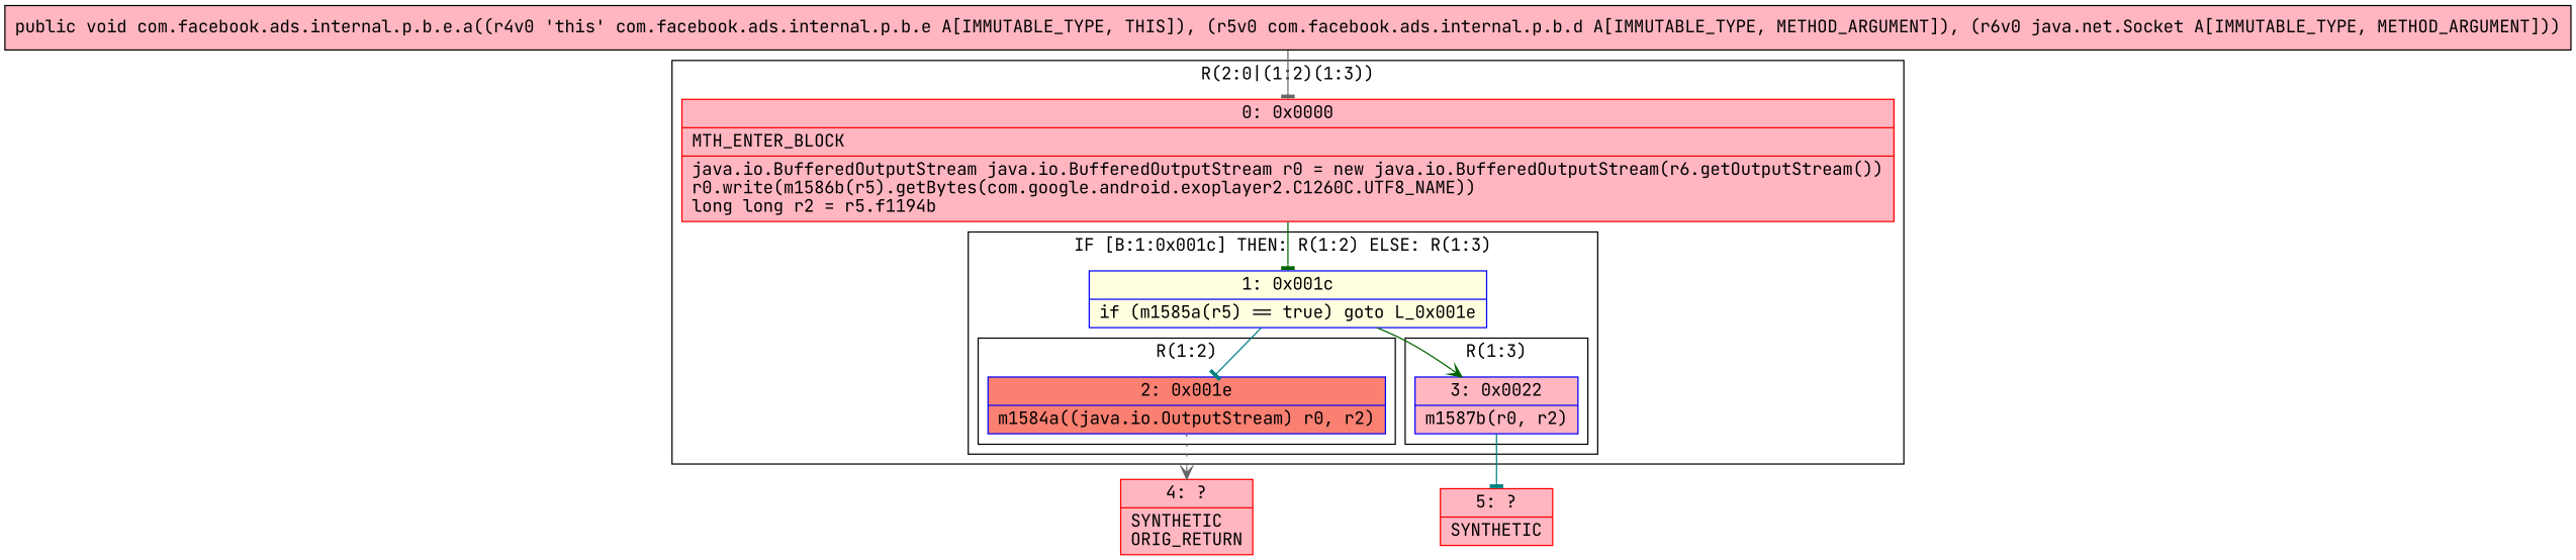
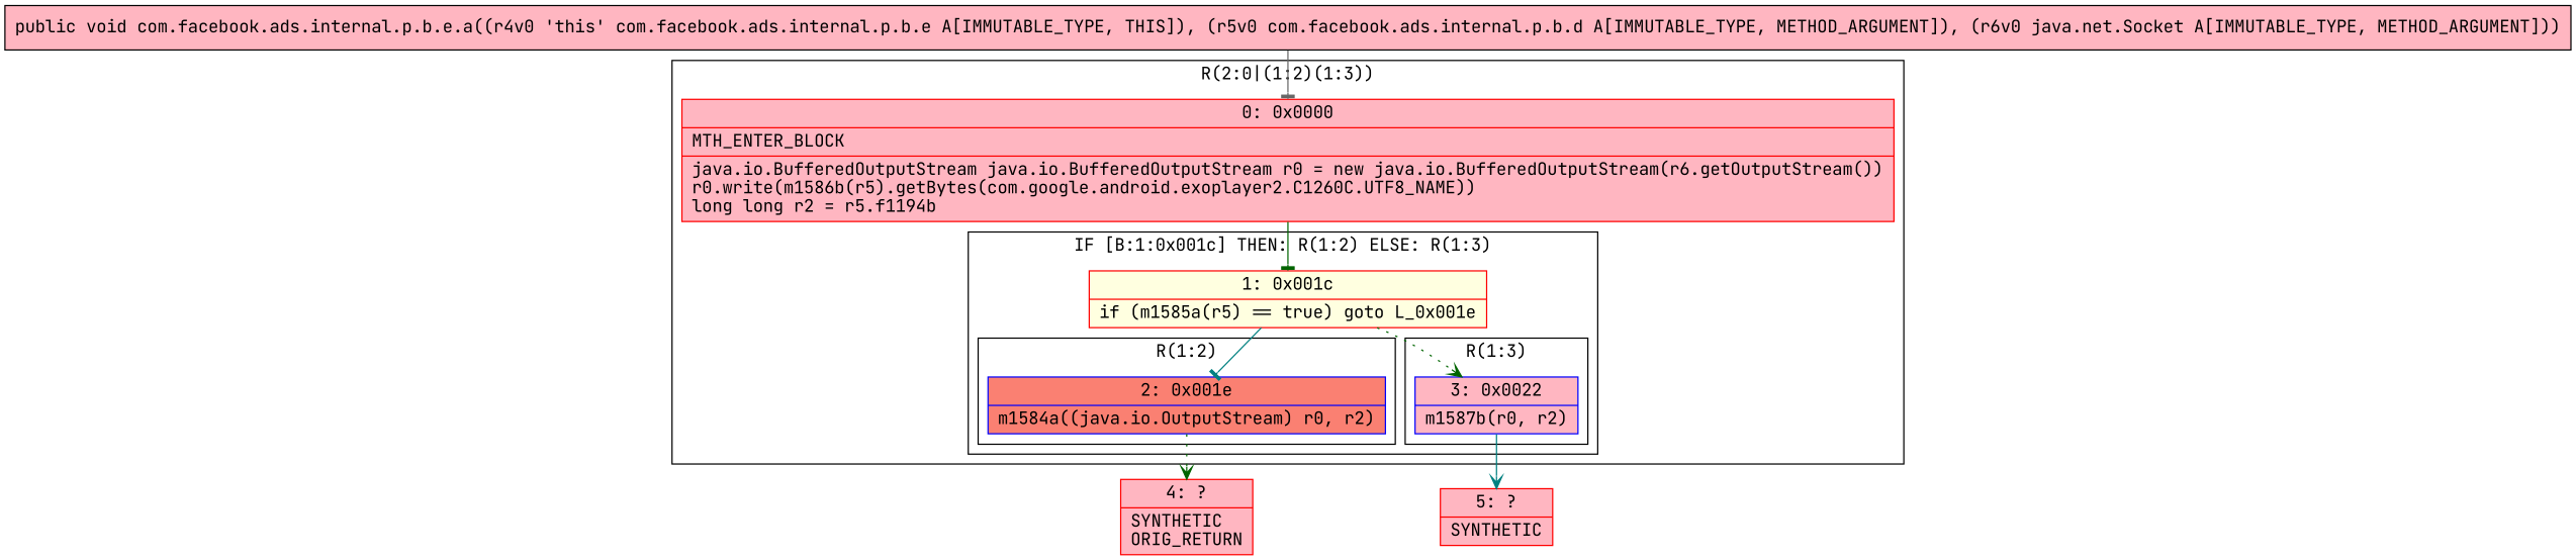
  digraph {
    fontname="JetBrains Mono"
    node [color=blue fillcolor=lightpink fontname="JetBrains Mono" shape=record style=filled]
    edge [arrowhead=tee color=gray40 fontname="JetBrains Mono" style=solid]
    n1 [fillcolor=salmon label="{2\:\ 0x001e|m1584a((java.io.OutputStream) r0, r2)\l}"]
    n2 [label="{3\:\ 0x0022|m1587b(r0, r2)\l}"]
-   n3 [fillcolor=lightyellow label="{1\:\ 0x001c|if (m1585a(r5) == true) goto L_0x001e\l}"]
+   n3 [color=red fillcolor=lightyellow label="{1\:\ 0x001c|if (m1585a(r5) == true) goto L_0x001e\l}"]
    n4 [color=red label="{0\:\ 0x0000|MTH_ENTER_BLOCK\l|java.io.BufferedOutputStream java.io.BufferedOutputStream r0 = new java.io.BufferedOutputStream(r6.getOutputStream())\lr0.write(m1586b(r5).getBytes(com.google.android.exoplayer2.C1260C.UTF8_NAME))\llong long r2 = r5.f1194b\l}"]
    n5 [color=red label="{4\:\ ?|SYNTHETIC\lORIG_RETURN\l}"]
    n6 [color=red label="{5\:\ ?|SYNTHETIC\l}"]
    n7 [label="{public void com.facebook.ads.internal.p.b.e.a((r4v0 'this' com.facebook.ads.internal.p.b.e A[IMMUTABLE_TYPE, THIS]), (r5v0 com.facebook.ads.internal.p.b.d A[IMMUTABLE_TYPE, METHOD_ARGUMENT]), (r6v0 java.net.Socket A[IMMUTABLE_TYPE, METHOD_ARGUMENT])) }" color=""]
    subgraph cluster_1 {
      label="R(2:0|(1:2)(1:3))"
      n4
      subgraph cluster_2 {
        label="IF [B:1:0x001c] THEN: R(1:2) ELSE: R(1:3)"
        n3
        subgraph cluster_3 {
          label="R(1:2)"
          n1
        }
        subgraph cluster_4 {
          label="R(1:3)"
          n2
        }
      }
    }
-   n1 -> n5 [arrowhead=vee style=dotted]
-   n2 -> n6 [color=teal]
+   n1 -> n5 [arrowhead=vee color=darkgreen style=dotted]
+   n2 -> n6 [arrowhead=vee color=teal]
    n3 -> n1 [color=teal]
-   n3 -> n2 [arrowhead=vee color=darkgreen]
+   n3 -> n2 [arrowhead=vee color=darkgreen style=dotted]
    n4 -> n3 [color=darkgreen]
    n7 -> n4
  }
